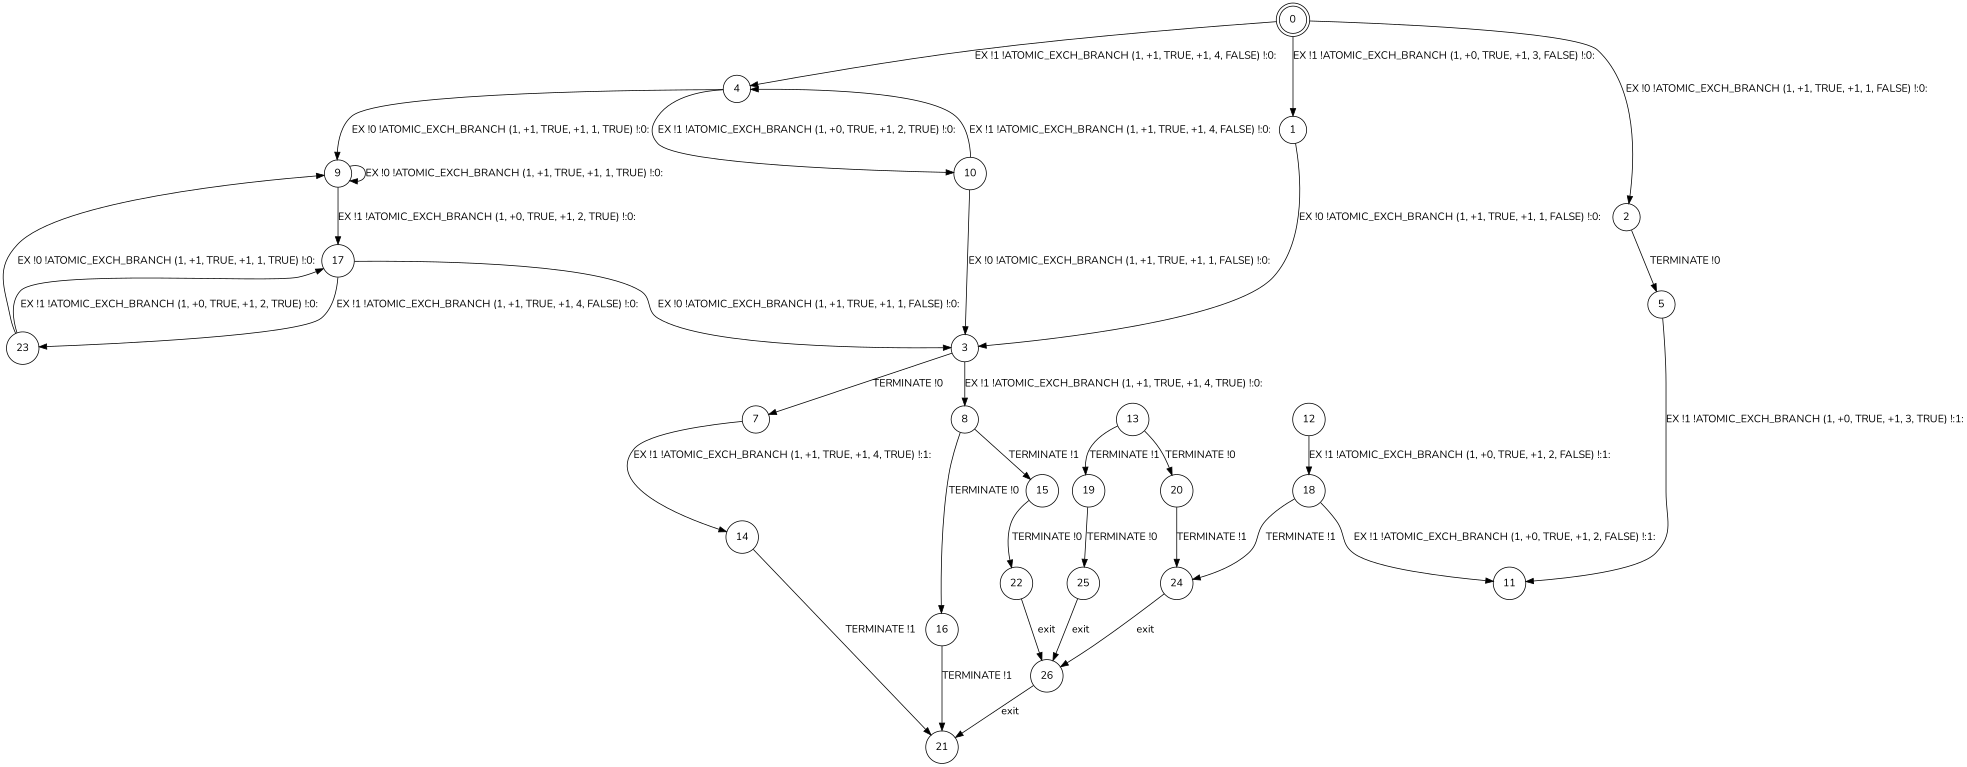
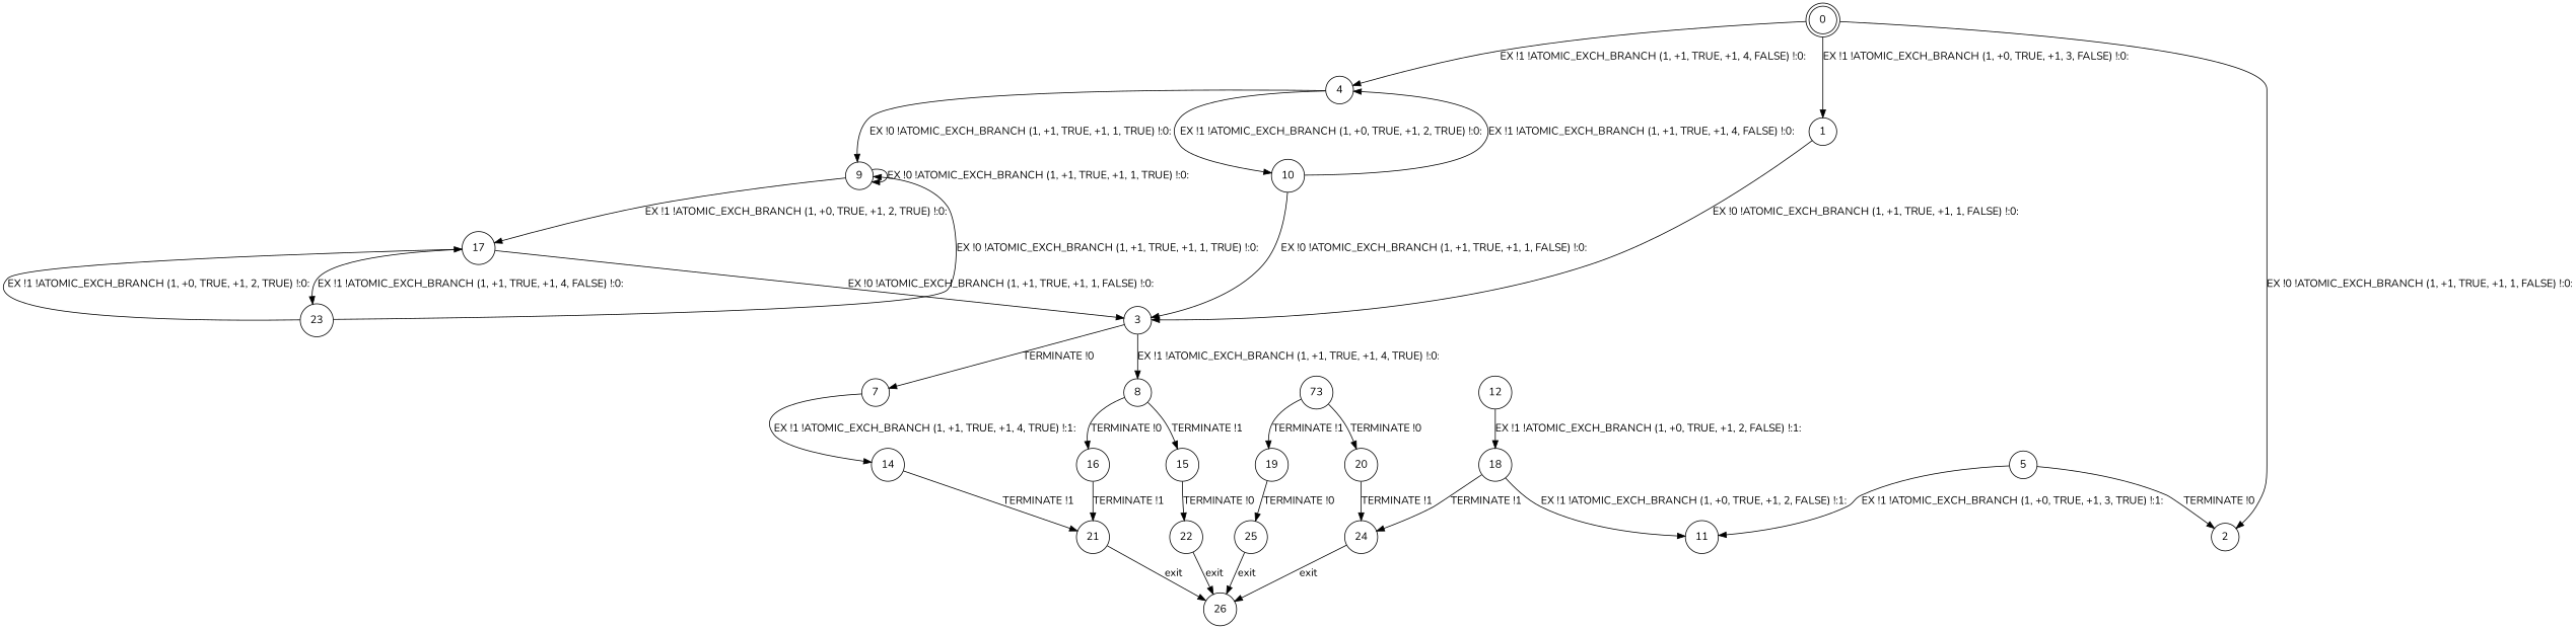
  digraph {
    fontname=Nunito
    node [fontname=Nunito shape=circle]
    edge [fontname=Nunito]
    0 [peripheries=2]
    1
    2
    4
    3
    5
    7
    8
    9
    10
    11
    14
    15
    16
    17
    12
    18
-   13
+   13 [label=73]
    19
    20
    21
    22
    23
    24
    25
    26
    0 -> 1 [label="EX !1 !ATOMIC_EXCH_BRANCH (1, +0, TRUE, +1, 3, FALSE) !:0:"]
    0 -> 2 [label="EX !0 !ATOMIC_EXCH_BRANCH (1, +1, TRUE, +1, 1, FALSE) !:0:"]
    0 -> 4 [label="EX !1 !ATOMIC_EXCH_BRANCH (1, +1, TRUE, +1, 4, FALSE) !:0:"]
    1 -> 3 [label="EX !0 !ATOMIC_EXCH_BRANCH (1, +1, TRUE, +1, 1, FALSE) !:0:"]
-   2 -> 5 [label="TERMINATE !0"]
+   5 -> 2 [label="TERMINATE !0"]
    4 -> 9 [label="EX !0 !ATOMIC_EXCH_BRANCH (1, +1, TRUE, +1, 1, TRUE) !:0:"]
    4 -> 10 [label="EX !1 !ATOMIC_EXCH_BRANCH (1, +0, TRUE, +1, 2, TRUE) !:0:"]
    3 -> 7 [label="TERMINATE !0"]
    3 -> 8 [label="EX !1 !ATOMIC_EXCH_BRANCH (1, +1, TRUE, +1, 4, TRUE) !:0:"]
    5 -> 11 [label="EX !1 !ATOMIC_EXCH_BRANCH (1, +0, TRUE, +1, 3, TRUE) !:1:"]
    7 -> 14 [label="EX !1 !ATOMIC_EXCH_BRANCH (1, +1, TRUE, +1, 4, TRUE) !:1:"]
    8 -> 15 [label="TERMINATE !1"]
    8 -> 16 [label="TERMINATE !0"]
    9 -> 9 [label="EX !0 !ATOMIC_EXCH_BRANCH (1, +1, TRUE, +1, 1, TRUE) !:0:"]
    9 -> 17 [label="EX !1 !ATOMIC_EXCH_BRANCH (1, +0, TRUE, +1, 2, TRUE) !:0:"]
    10 -> 4 [label="EX !1 !ATOMIC_EXCH_BRANCH (1, +1, TRUE, +1, 4, FALSE) !:0:"]
    10 -> 3 [label="EX !0 !ATOMIC_EXCH_BRANCH (1, +1, TRUE, +1, 1, FALSE) !:0:"]
    14 -> 21 [label="TERMINATE !1"]
    15 -> 22 [label="TERMINATE !0"]
    16 -> 21 [label="TERMINATE !1"]
    17 -> 3 [label="EX !0 !ATOMIC_EXCH_BRANCH (1, +1, TRUE, +1, 1, FALSE) !:0:"]
    17 -> 23 [label="EX !1 !ATOMIC_EXCH_BRANCH (1, +1, TRUE, +1, 4, FALSE) !:0:"]
    12 -> 18 [label="EX !1 !ATOMIC_EXCH_BRANCH (1, +0, TRUE, +1, 2, FALSE) !:1:"]
    18 -> 11 [label="EX !1 !ATOMIC_EXCH_BRANCH (1, +0, TRUE, +1, 2, FALSE) !:1:"]
    18 -> 24 [label="TERMINATE !1"]
    13 -> 19 [label="TERMINATE !1"]
    13 -> 20 [label="TERMINATE !0"]
    19 -> 25 [label="TERMINATE !0"]
    20 -> 24 [label="TERMINATE !1"]
-   26 -> 21 [label=exit]
+   21 -> 26 [label=exit]
    22 -> 26 [label=exit]
    23 -> 9 [label="EX !0 !ATOMIC_EXCH_BRANCH (1, +1, TRUE, +1, 1, TRUE) !:0:"]
    23 -> 17 [label="EX !1 !ATOMIC_EXCH_BRANCH (1, +0, TRUE, +1, 2, TRUE) !:0:"]
    24 -> 26 [label=exit]
    25 -> 26 [label=exit]
  }
